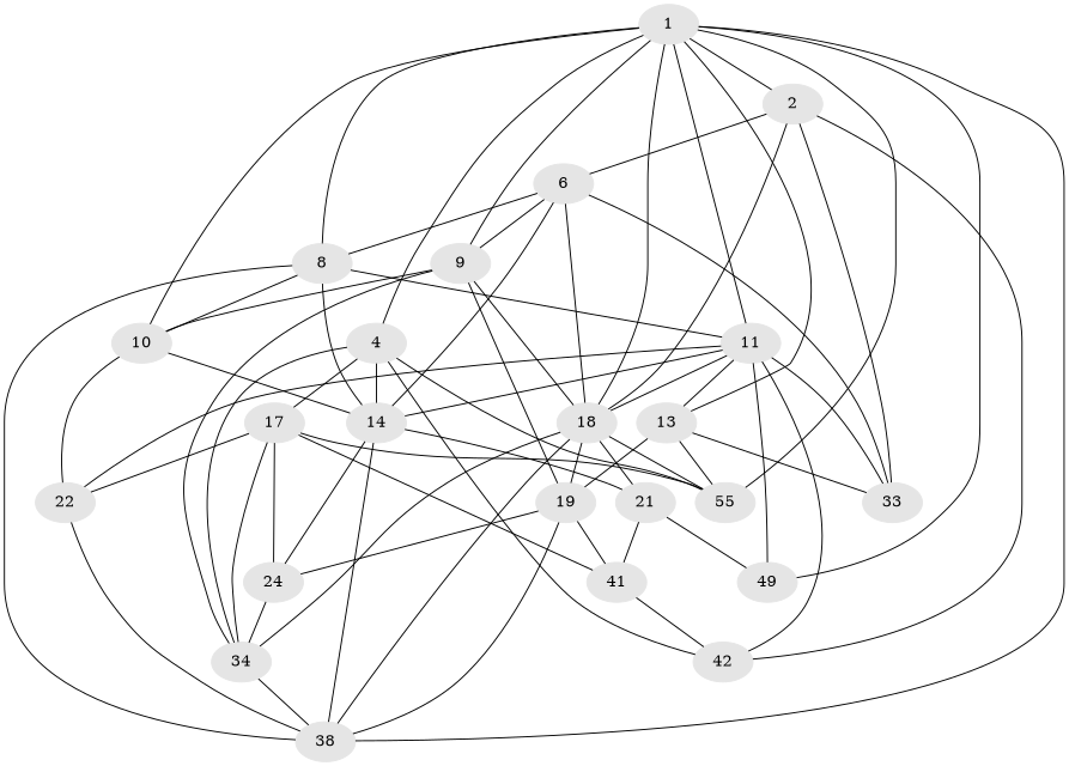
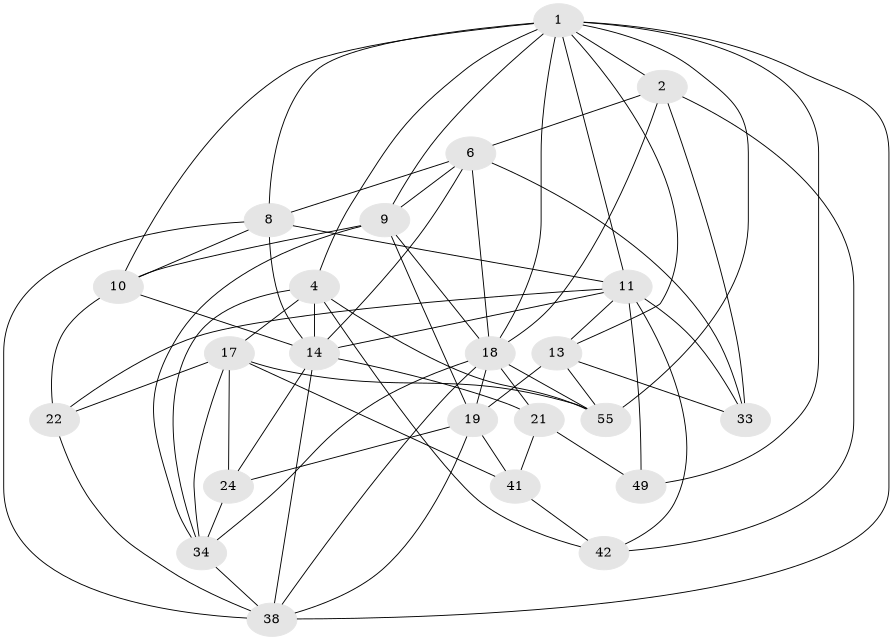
  graph {
    node [color=gray90 style=filled]
    1 [super="+7+5+3+47"]
    2 [super="+31"]
    4 [super="+36"]
    8 [super="+58+20"]
    9 [super="+15"]
    10 [super="+12"]
    11 [super="+26+25"]
    13 [super="+29"]
    18 [super="+32+39+23"]
    38 [super="+54+46"]
    49
    55
    6 [super="+51+16"]
    33
    42
    14 [super="+27"]
    17 [super="+50"]
    34 [super="+40"]
    19 [super="+57"]
    22
    21
    24
    41
    1 -- 2 [weight=2]
    1 -- 4
    1 -- 8
    1 -- 9
    1 -- 10
    1 -- 11
    1 -- 13
    1 -- 18 [weight=3]
    1 -- 38
    1 -- 49
    1 -- 55
    2 -- 18 [weight=2]
    2 -- 6 [weight=2]
    2 -- 33
    2 -- 42
    4 -- 55
    4 -- 42
    4 -- 14
    4 -- 17
    4 -- 34
    8 -- 10
    8 -- 11 [weight=2]
    8 -- 38 [weight=2]
    8 -- 14
    9 -- 10
    9 -- 18
    9 -- 34
    9 -- 19
    10 -- 14
    10 -- 22
    11 -- 13 [weight=2]
-   11 -- 18 [weight=2]
    11 -- 49
    11 -- 33
    11 -- 42
    11 -- 14
    11 -- 22
    13 -- 55
    13 -- 33
    13 -- 19
    18 -- 38
    18 -- 55
    18 -- 34
    18 -- 19
    18 -- 21
    6 -- 8
    6 -- 9 [weight=2]
    6 -- 18 [weight=3]
    6 -- 33
    6 -- 14
    14 -- 38
    14 -- 21
    14 -- 24
    17 -- 55
    17 -- 34
    17 -- 22
    17 -- 24
    17 -- 41
    34 -- 38
    19 -- 38
    19 -- 24
    19 -- 41
    22 -- 38
    21 -- 49
    21 -- 41
    24 -- 34
    41 -- 42
  }
